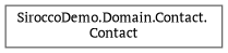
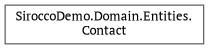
  digraph {
    rankdir=LR
    fontname="PT Serif"
-   n1 [color=grey40 fillcolor=white fontname="PT Serif" fontsize=10 height=0.2 label="SiroccoDemo.Domain.Contact.\lContact" shape=box style=filled width=0.4]
+   n1 [color=grey40 fillcolor=white fontname="PT Serif" fontsize=10 height=0.2 label="SiroccoDemo.Domain.Entities.\lContact" shape=box style=filled width=0.4]
  }
